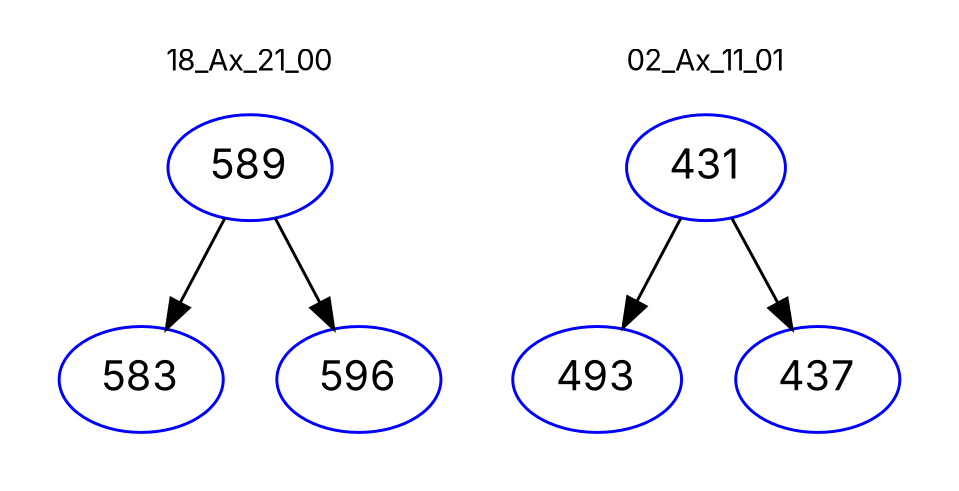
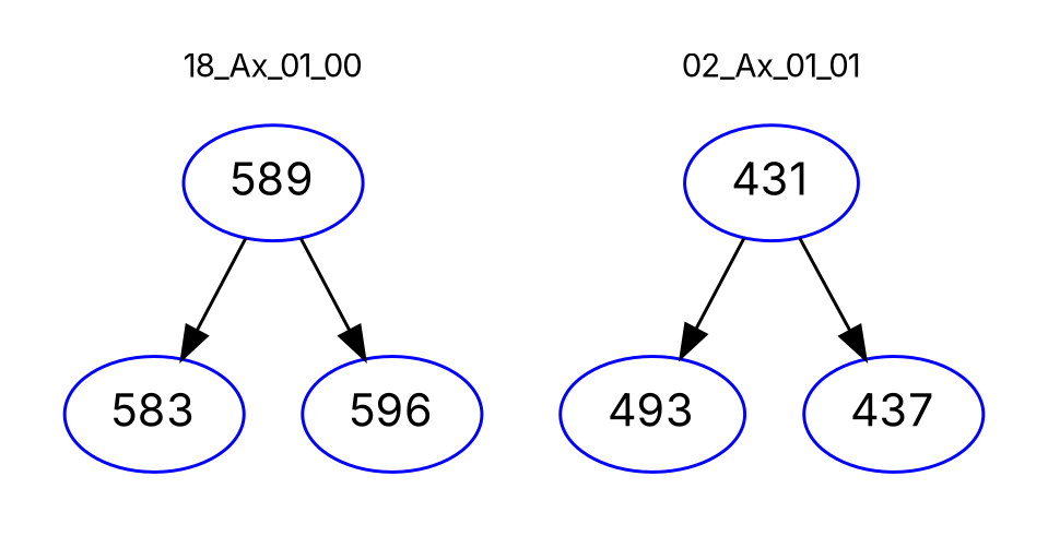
  digraph {
    fontname=Inter
    node [color=blue fontname=Inter]
    edge [color=black fontname=Inter]
    n1 [label=589]
    n2 [label=583]
    n3 [label=596]
    n4 [label=431]
    n5 [label=493]
    n6 [label=437]
    subgraph cluster_1 {
      color=white
      fontsize=10
-     label="18_Ax_21_00"
+     label="18_Ax_01_00"
      n1
      n2
      n3
    }
    subgraph cluster_2 {
      color=white
      fontsize=10
-     label="02_Ax_11_01"
+     label="02_Ax_01_01"
      n4
      n5
      n6
    }
    n1 -> n2
    n1 -> n3
    n4 -> n5
    n4 -> n6
  }
